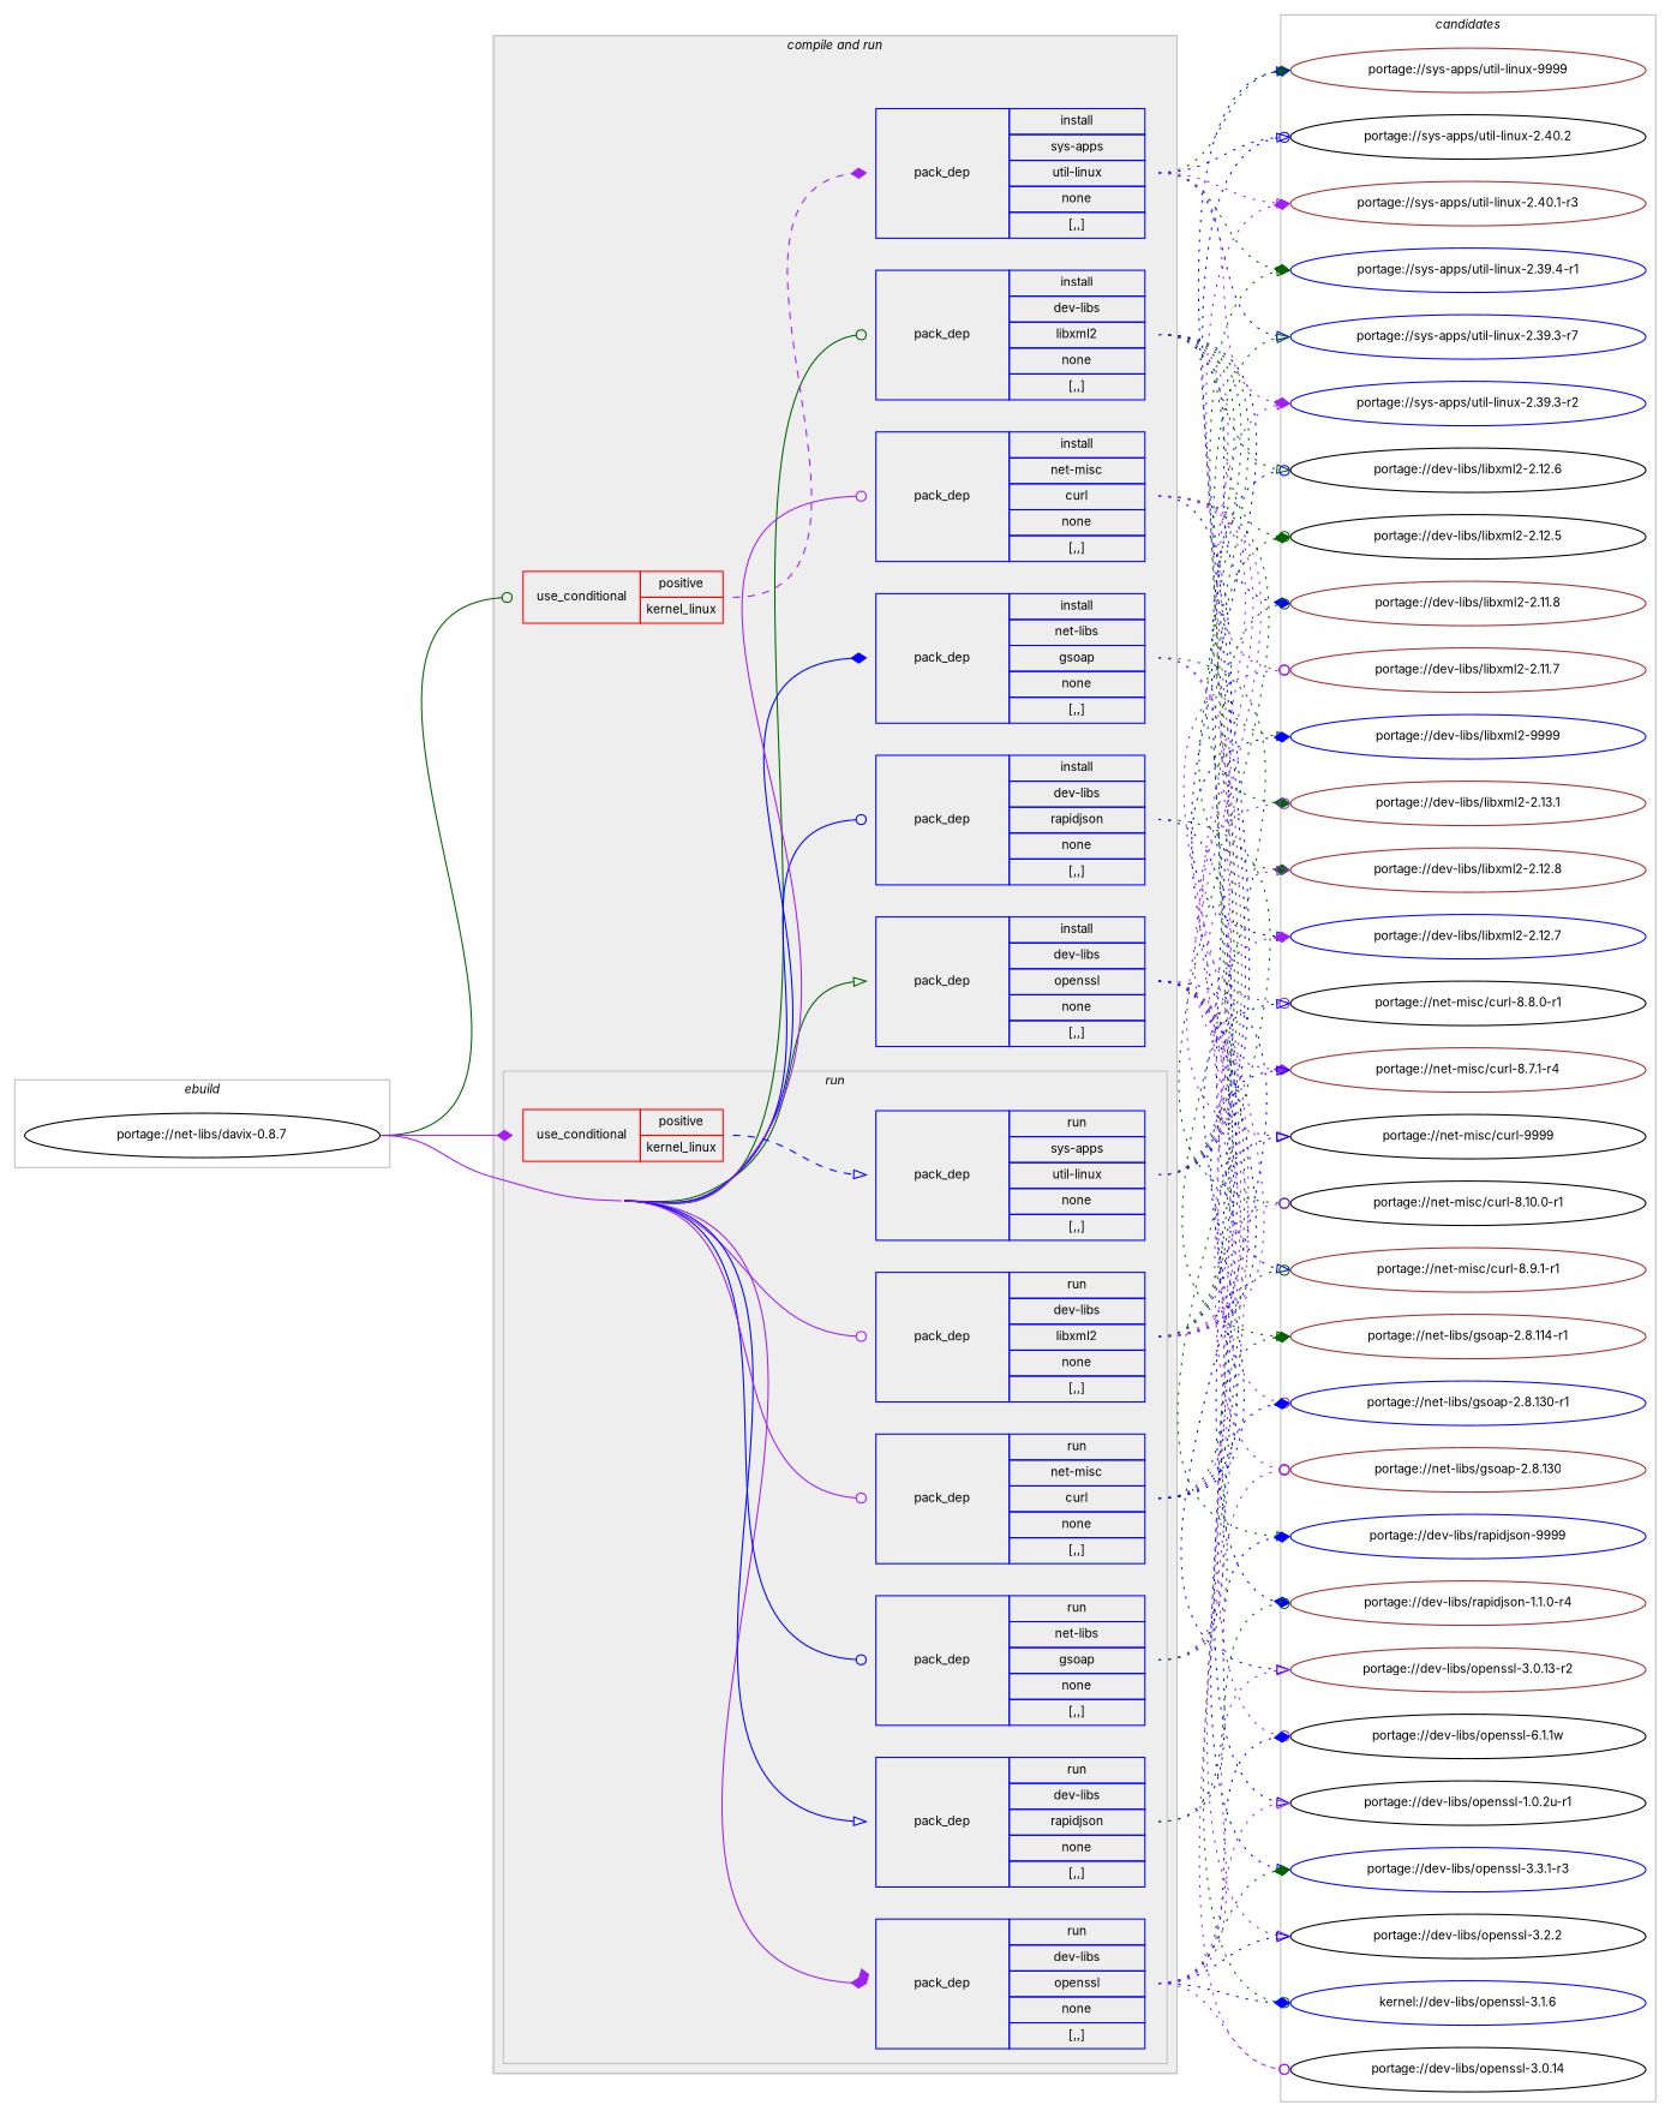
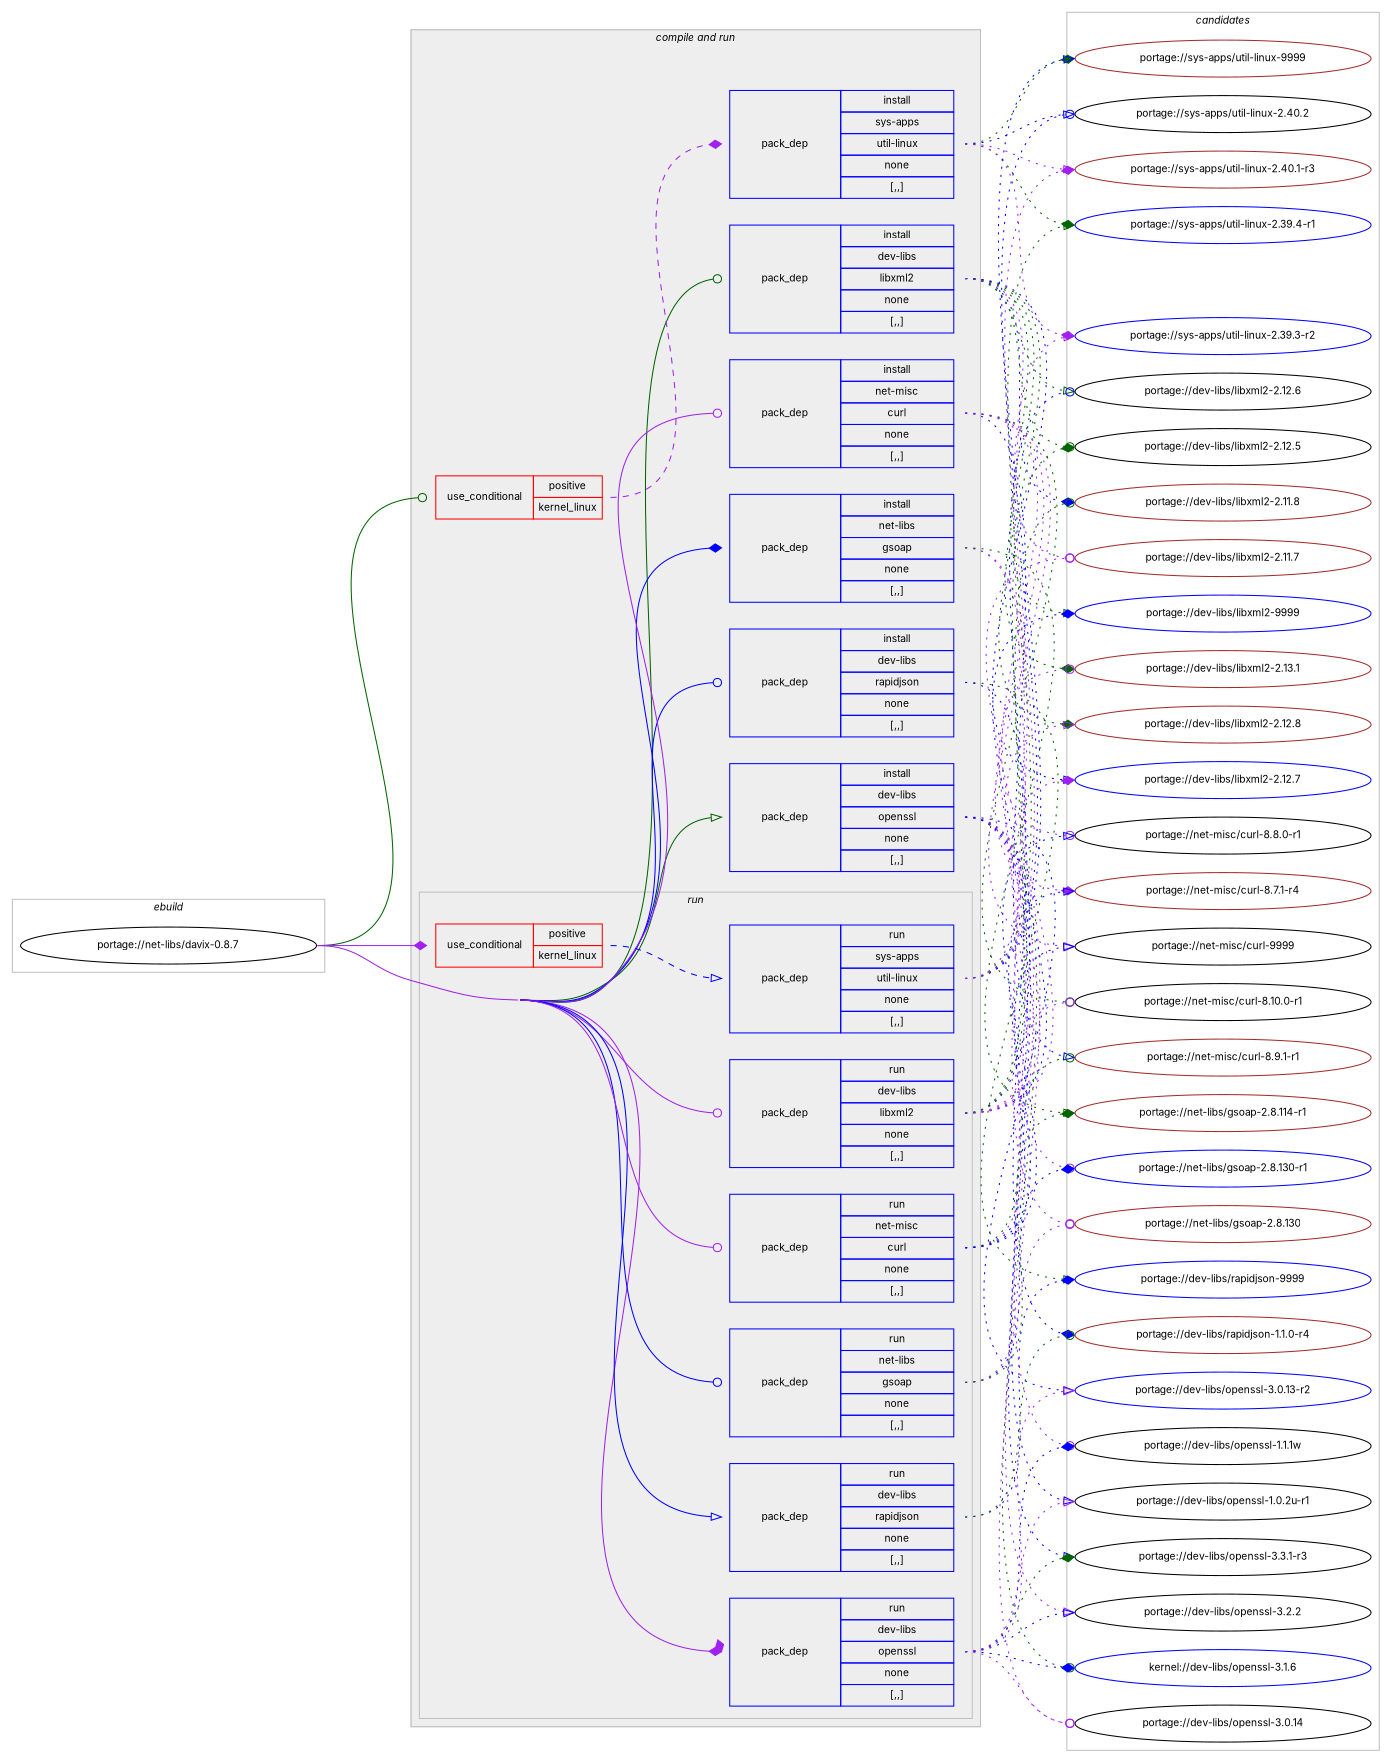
  digraph {
    compound=true
    concentrate=true
    fontname=Inter
    fontsize=10
    newrank=true
    rankdir=LR
    ranksep=1.5
    node [color=blue fontname=Inter fontsize=10]
    edge [arrowhead=onormal color=purple fontname=Inter headport=w style=dotted tailport=e weight=100]
    n1 [color=black label="portage://net-libs/davix-0.8.7" width=4]
    n2 [label=<<TABLE BORDER="0" CELLBORDER="1" CELLSPACING="0" CELLPADDING="4" WIDTH="220"><TR><TD ROWSPAN="6" CELLPADDING="30">pack_dep</TD></TR><TR><TD WIDTH="110">install</TD></TR><TR><TD>sys-apps</TD></TR><TR><TD>util-linux</TD></TR><TR><TD>none</TD></TR><TR><TD>[,,]</TD></TR></TABLE>> shape=none]
    n3 [color=red label=<<TABLE BORDER="0" CELLBORDER="1" CELLSPACING="0" CELLPADDING="4"><TR><TD ROWSPAN="3" CELLPADDING="10">use_conditional</TD></TR><TR><TD>positive</TD></TR><TR><TD>kernel_linux</TD></TR></TABLE>> shape=none]
    n4 [label=<<TABLE BORDER="0" CELLBORDER="1" CELLSPACING="0" CELLPADDING="4" WIDTH="220"><TR><TD ROWSPAN="6" CELLPADDING="30">pack_dep</TD></TR><TR><TD WIDTH="110">install</TD></TR><TR><TD>dev-libs</TD></TR><TR><TD>libxml2</TD></TR><TR><TD>none</TD></TR><TR><TD>[,,]</TD></TR></TABLE>> shape=none]
    n5 [label=<<TABLE BORDER="0" CELLBORDER="1" CELLSPACING="0" CELLPADDING="4" WIDTH="220"><TR><TD ROWSPAN="6" CELLPADDING="30">pack_dep</TD></TR><TR><TD WIDTH="110">install</TD></TR><TR><TD>dev-libs</TD></TR><TR><TD>openssl</TD></TR><TR><TD>none</TD></TR><TR><TD>[,,]</TD></TR></TABLE>> shape=none]
    n6 [label=<<TABLE BORDER="0" CELLBORDER="1" CELLSPACING="0" CELLPADDING="4" WIDTH="220"><TR><TD ROWSPAN="6" CELLPADDING="30">pack_dep</TD></TR><TR><TD WIDTH="110">install</TD></TR><TR><TD>dev-libs</TD></TR><TR><TD>rapidjson</TD></TR><TR><TD>none</TD></TR><TR><TD>[,,]</TD></TR></TABLE>> shape=none]
    n7 [label=<<TABLE BORDER="0" CELLBORDER="1" CELLSPACING="0" CELLPADDING="4" WIDTH="220"><TR><TD ROWSPAN="6" CELLPADDING="30">pack_dep</TD></TR><TR><TD WIDTH="110">install</TD></TR><TR><TD>net-libs</TD></TR><TR><TD>gsoap</TD></TR><TR><TD>none</TD></TR><TR><TD>[,,]</TD></TR></TABLE>> shape=none]
    n8 [label=<<TABLE BORDER="0" CELLBORDER="1" CELLSPACING="0" CELLPADDING="4" WIDTH="220"><TR><TD ROWSPAN="6" CELLPADDING="30">pack_dep</TD></TR><TR><TD WIDTH="110">install</TD></TR><TR><TD>net-misc</TD></TR><TR><TD>curl</TD></TR><TR><TD>none</TD></TR><TR><TD>[,,]</TD></TR></TABLE>> shape=none]
    n9 [label=<<TABLE BORDER="0" CELLBORDER="1" CELLSPACING="0" CELLPADDING="4" WIDTH="220"><TR><TD ROWSPAN="6" CELLPADDING="30">pack_dep</TD></TR><TR><TD WIDTH="110">run</TD></TR><TR><TD>sys-apps</TD></TR><TR><TD>util-linux</TD></TR><TR><TD>none</TD></TR><TR><TD>[,,]</TD></TR></TABLE>> shape=none]
    n10 [color=red label=<<TABLE BORDER="0" CELLBORDER="1" CELLSPACING="0" CELLPADDING="4"><TR><TD ROWSPAN="3" CELLPADDING="10">use_conditional</TD></TR><TR><TD>positive</TD></TR><TR><TD>kernel_linux</TD></TR></TABLE>> shape=none]
    n11 [label=<<TABLE BORDER="0" CELLBORDER="1" CELLSPACING="0" CELLPADDING="4" WIDTH="220"><TR><TD ROWSPAN="6" CELLPADDING="30">pack_dep</TD></TR><TR><TD WIDTH="110">run</TD></TR><TR><TD>dev-libs</TD></TR><TR><TD>libxml2</TD></TR><TR><TD>none</TD></TR><TR><TD>[,,]</TD></TR></TABLE>> shape=none]
    n12 [label=<<TABLE BORDER="0" CELLBORDER="1" CELLSPACING="0" CELLPADDING="4" WIDTH="220"><TR><TD ROWSPAN="6" CELLPADDING="30">pack_dep</TD></TR><TR><TD WIDTH="110">run</TD></TR><TR><TD>dev-libs</TD></TR><TR><TD>openssl</TD></TR><TR><TD>none</TD></TR><TR><TD>[,,]</TD></TR></TABLE>> shape=none]
    n13 [label=<<TABLE BORDER="0" CELLBORDER="1" CELLSPACING="0" CELLPADDING="4" WIDTH="220"><TR><TD ROWSPAN="6" CELLPADDING="30">pack_dep</TD></TR><TR><TD WIDTH="110">run</TD></TR><TR><TD>dev-libs</TD></TR><TR><TD>rapidjson</TD></TR><TR><TD>none</TD></TR><TR><TD>[,,]</TD></TR></TABLE>> shape=none]
    n14 [label=<<TABLE BORDER="0" CELLBORDER="1" CELLSPACING="0" CELLPADDING="4" WIDTH="220"><TR><TD ROWSPAN="6" CELLPADDING="30">pack_dep</TD></TR><TR><TD WIDTH="110">run</TD></TR><TR><TD>net-libs</TD></TR><TR><TD>gsoap</TD></TR><TR><TD>none</TD></TR><TR><TD>[,,]</TD></TR></TABLE>> shape=none]
    n15 [label=<<TABLE BORDER="0" CELLBORDER="1" CELLSPACING="0" CELLPADDING="4" WIDTH="220"><TR><TD ROWSPAN="6" CELLPADDING="30">pack_dep</TD></TR><TR><TD WIDTH="110">run</TD></TR><TR><TD>net-misc</TD></TR><TR><TD>curl</TD></TR><TR><TD>none</TD></TR><TR><TD>[,,]</TD></TR></TABLE>> shape=none]
    n16 [color=brown label="portage://sys-apps/util-linux-9999" width=4]
    n17 [color=black label="portage://sys-apps/util-linux-2.40.2" width=4]
    n18 [color=brown label="portage://sys-apps/util-linux-2.40.1-r3" width=4]
    n19 [label="portage://sys-apps/util-linux-2.39.4-r1" width=4]
-   n20 [label="portage://sys-apps/util-linux-2.39.3-r7" width=4]
    n21 [label="portage://sys-apps/util-linux-2.39.3-r2" width=4]
    n22 [label="portage://dev-libs/libxml2-9999" width=4]
    n23 [color=brown label="portage://dev-libs/libxml2-2.13.1" width=4]
    n24 [color=brown label="portage://dev-libs/libxml2-2.12.8" width=4]
    n25 [label="portage://dev-libs/libxml2-2.12.7" width=4]
    n26 [color=black label="portage://dev-libs/libxml2-2.12.6" width=4]
    n27 [color=black label="portage://dev-libs/libxml2-2.12.5" width=4]
    n28 [color=brown label="portage://dev-libs/libxml2-2.11.8" width=4]
    n29 [color=brown label="portage://dev-libs/libxml2-2.11.7" width=4]
-   n30 [label="portage://dev-libs/openssl-3.3.1-r3" width=4]
+   n30 [color=black label="portage://dev-libs/openssl-3.3.1-r3" width=4]
    n31 [color=black label="portage://dev-libs/openssl-3.2.2" width=4]
    n32 [label="kernel://dev-libs/openssl-3.1.6" width=4]
    n33 [color=black label="portage://dev-libs/openssl-3.0.14" width=4]
-   n34 [color=brown label="portage://dev-libs/openssl-3.0.13-r2" width=4]
-   n35 [color=black label="portage://dev-libs/openssl-6.1.1w" width=4]
+   n34 [label="portage://dev-libs/openssl-3.0.13-r2" width=4]
+   n35 [color=black label="portage://dev-libs/openssl-1.1.1w" width=4]
    n36 [color=black label="portage://dev-libs/openssl-1.0.2u-r1" width=4]
    n37 [label="portage://dev-libs/rapidjson-9999" width=4]
    n38 [color=brown label="portage://dev-libs/rapidjson-1.1.0-r4" width=4]
    n39 [label="portage://net-libs/gsoap-2.8.130-r1" width=4]
    n40 [color=brown label="portage://net-libs/gsoap-2.8.130" width=4]
    n41 [color=brown label="portage://net-libs/gsoap-2.8.114-r1" width=4]
    n42 [color=black label="portage://net-misc/curl-9999" width=4]
    n43 [color=black label="portage://net-misc/curl-8.10.0-r1" width=4]
    n44 [color=brown label="portage://net-misc/curl-8.9.1-r1" width=4]
    n45 [color=black label="portage://net-misc/curl-8.8.0-r1" width=4]
    n46 [color=brown label="portage://net-misc/curl-8.7.1-r4" width=4]
    subgraph cluster_1 {
      color=gray
      label=<<i>ebuild</i>>
      n1
    }
    subgraph cluster_2 {
      color=gray
      label=<<i>dependencies</i>>
      subgraph cluster_3 {
        color=gray
        fillcolor="#eeeeee"
        label=<<i>compile</i>>
        style=filled
        subgraph sub_4 {
          color=gray
          fillcolor="#eeeeee"
          label=<<i>compile</i>>
          style=filled
          n3
          subgraph sub_5 {
            color=gray
            fillcolor="#eeeeee"
            label=<<i>compile</i>>
            style=filled
            n2
          }
        }
        subgraph sub_6 {
          color=gray
          fillcolor="#eeeeee"
          label=<<i>compile</i>>
          style=filled
          n4
        }
        subgraph sub_7 {
          color=gray
          fillcolor="#eeeeee"
          label=<<i>compile</i>>
          style=filled
          n5
        }
        subgraph sub_8 {
          color=gray
          fillcolor="#eeeeee"
          label=<<i>compile</i>>
          style=filled
          n6
        }
        subgraph sub_9 {
          color=gray
          fillcolor="#eeeeee"
          label=<<i>compile</i>>
          style=filled
          n7
        }
        subgraph sub_10 {
          color=gray
          fillcolor="#eeeeee"
          label=<<i>compile</i>>
          style=filled
          n8
        }
      }
      subgraph cluster_11 {
        color=gray
        fillcolor="#eeeeee"
        label=<<i>compile and run</i>>
        style=filled
      }
      subgraph cluster_12 {
        color=gray
        fillcolor="#eeeeee"
        label=<<i>run</i>>
        style=filled
        subgraph sub_13 {
          color=gray
          fillcolor="#eeeeee"
          label=<<i>run</i>>
          style=filled
          n10
          subgraph sub_14 {
            color=gray
            fillcolor="#eeeeee"
            label=<<i>run</i>>
            style=filled
            n9
          }
        }
        subgraph sub_15 {
          color=gray
          fillcolor="#eeeeee"
          label=<<i>run</i>>
          style=filled
          n11
        }
        subgraph sub_16 {
          color=gray
          fillcolor="#eeeeee"
          label=<<i>run</i>>
          style=filled
          n12
        }
        subgraph sub_17 {
          color=gray
          fillcolor="#eeeeee"
          label=<<i>run</i>>
          style=filled
          n13
        }
        subgraph sub_18 {
          color=gray
          fillcolor="#eeeeee"
          label=<<i>run</i>>
          style=filled
          n14
        }
        subgraph sub_19 {
          color=gray
          fillcolor="#eeeeee"
          label=<<i>run</i>>
          style=filled
          n15
        }
      }
    }
    subgraph cluster_20 {
      color=gray
      label=<<i>candidates</i>>
      rank=same
      subgraph sub_21 {
        color=black
        label=<<i>candidates</i>>
        nodesep=1
        rank=same
        n16
        n17
        n18
        n19
-       n20
        n21
      }
      subgraph sub_22 {
        color=black
        label=<<i>candidates</i>>
        nodesep=1
        rank=same
        n22
        n23
        n24
        n25
        n26
        n27
        n28
        n29
      }
      subgraph sub_23 {
        color=black
        label=<<i>candidates</i>>
        nodesep=1
        rank=same
        n30
        n31
        n32
        n33
        n34
        n35
        n36
      }
      subgraph sub_24 {
        color=black
        label=<<i>candidates</i>>
        nodesep=1
        rank=same
        n37
        n38
      }
      subgraph sub_25 {
        color=black
        label=<<i>candidates</i>>
        nodesep=1
        rank=same
        n16
        n17
        n18
        n19
-       n20
        n21
      }
      subgraph sub_26 {
        color=black
        label=<<i>candidates</i>>
        nodesep=1
        rank=same
        n39
        n40
        n41
      }
      subgraph sub_27 {
        color=black
        label=<<i>candidates</i>>
        nodesep=1
        rank=same
        n42
        n43
        n44
        n45
        n46
      }
      subgraph sub_28 {
        color=black
        label=<<i>candidates</i>>
        nodesep=1
        rank=same
        n22
        n23
        n24
        n25
        n26
        n27
        n28
        n29
      }
      subgraph sub_29 {
        color=black
        label=<<i>candidates</i>>
        nodesep=1
        rank=same
        n30
        n31
        n32
        n33
        n34
        n35
        n36
      }
      subgraph sub_30 {
        color=black
        label=<<i>candidates</i>>
        nodesep=1
        rank=same
        n37
        n38
      }
      subgraph sub_31 {
        color=black
        label=<<i>candidates</i>>
        nodesep=1
        rank=same
        n39
        n40
        n41
      }
      subgraph sub_32 {
        color=black
        label=<<i>candidates</i>>
        nodesep=1
        rank=same
        n42
        n43
        n44
        n45
        n46
      }
    }
    n1 -> n3 [arrowhead=odot color=darkgreen style=solid weight=20]
    n1 -> n4 [arrowhead=odot color=darkgreen style=solid weight=20]
    n1 -> n5 [color=darkgreen style=solid weight=20]
    n1 -> n6 [arrowhead=odot color=blue style=solid weight=20]
    n1 -> n7 [arrowhead=diamond color=blue style=solid weight=20]
    n1 -> n8 [arrowhead=odot style=solid weight=20]
    n1 -> n10 [arrowhead=diamond style=solid weight=20]
    n1 -> n11 [arrowhead=odot style=solid weight=20]
    n1 -> n12 [arrowhead=diamond style=solid weight=20]
    n1 -> n13 [color=blue style=solid weight=20]
    n1 -> n14 [arrowhead=odot color=blue style=solid weight=20]
    n1 -> n15 [arrowhead=odot style=solid weight=20]
    n2 -> n16 [arrowhead=diamond color=darkgreen]
    n2 -> n17 [color=blue]
    n2 -> n18
    n2 -> n19 [arrowhead=diamond color=darkgreen]
-   n2 -> n20 [color=blue]
    n2 -> n21 [arrowhead=diamond]
    n3 -> n2 [arrowhead=diamond style=dashed weight=20]
    n4 -> n22 [color=darkgreen]
    n4 -> n23 [arrowhead=diamond color=darkgreen]
    n4 -> n24 [arrowhead=diamond color=darkgreen]
    n4 -> n25 [color=blue]
    n4 -> n26 [color=darkgreen]
    n4 -> n27 [arrowhead=odot color=darkgreen]
    n4 -> n28 [arrowhead=diamond color=blue]
    n4 -> n29 [arrowhead=odot]
    n5 -> n30 [color=blue]
    n5 -> n31
    n5 -> n32 [arrowhead=odot color=darkgreen]
    n5 -> n33 [arrowhead=odot]
    n5 -> n34 [color=blue]
    n5 -> n35 [arrowhead=odot]
    n5 -> n36 [color=blue]
    n6 -> n37 [color=darkgreen]
    n6 -> n38 [arrowhead=diamond color=blue]
    n7 -> n39 [arrowhead=odot]
    n7 -> n40 [arrowhead=odot]
    n7 -> n41 [color=darkgreen]
    n8 -> n42
    n8 -> n43 [arrowhead=odot color=darkgreen]
    n8 -> n44 [color=blue]
    n8 -> n45 [arrowhead=odot]
    n8 -> n46 [arrowhead=diamond]
    n9 -> n16 [color=blue]
    n9 -> n17 [arrowhead=odot color=blue]
    n9 -> n18 [arrowhead=diamond]
    n9 -> n19 [color=darkgreen]
-   n9 -> n20 [color=darkgreen]
    n9 -> n21
    n10 -> n9 [color=blue style=dashed weight=20]
    n11 -> n22 [arrowhead=diamond color=blue]
    n11 -> n23 [arrowhead=odot]
    n11 -> n24
    n11 -> n25 [arrowhead=diamond]
    n11 -> n26 [arrowhead=odot color=blue]
    n11 -> n27 [arrowhead=diamond color=darkgreen]
    n11 -> n28 [arrowhead=odot color=darkgreen]
    n11 -> n29 [arrowhead=odot]
    n12 -> n30 [arrowhead=diamond color=darkgreen]
    n12 -> n31 [color=blue]
    n12 -> n32 [arrowhead=diamond color=blue]
    n12 -> n33 [arrowhead=odot]
    n12 -> n34
    n12 -> n35 [arrowhead=diamond color=blue]
    n12 -> n36
    n13 -> n37 [arrowhead=diamond color=blue]
    n13 -> n38 [arrowhead=odot color=darkgreen]
    n14 -> n39 [arrowhead=diamond color=blue]
    n14 -> n40 [arrowhead=odot]
    n14 -> n41 [arrowhead=diamond color=darkgreen]
    n15 -> n42 [color=blue]
    n15 -> n43 [arrowhead=odot]
    n15 -> n44 [arrowhead=odot color=darkgreen]
    n15 -> n45 [color=blue]
    n15 -> n46 [color=blue]
  }
